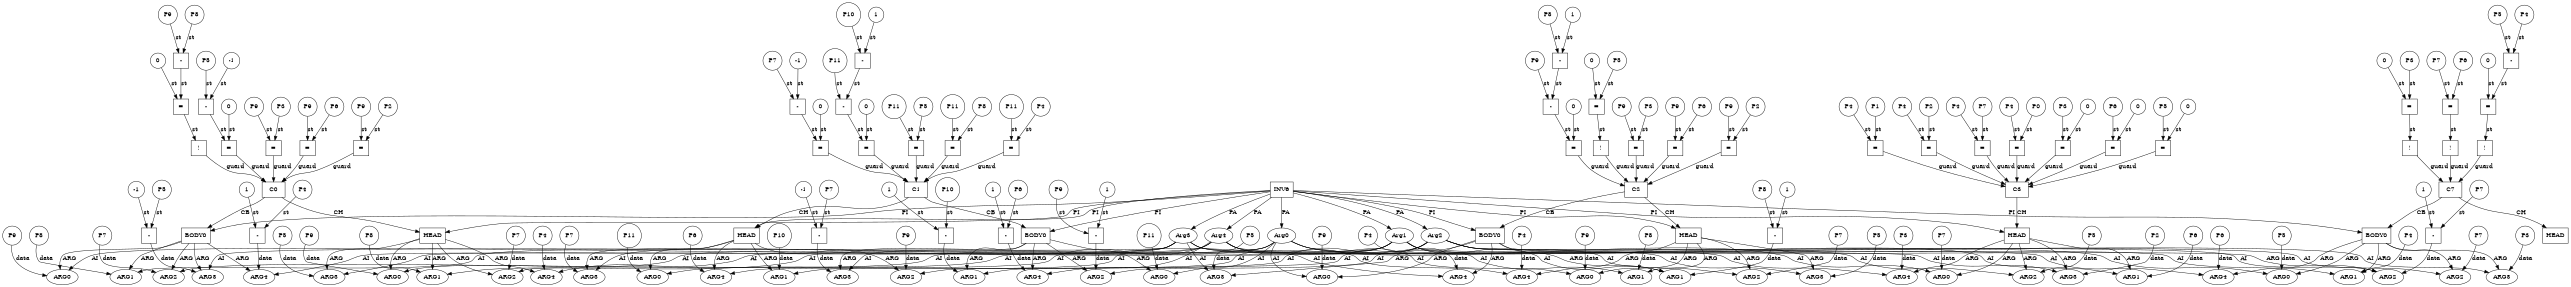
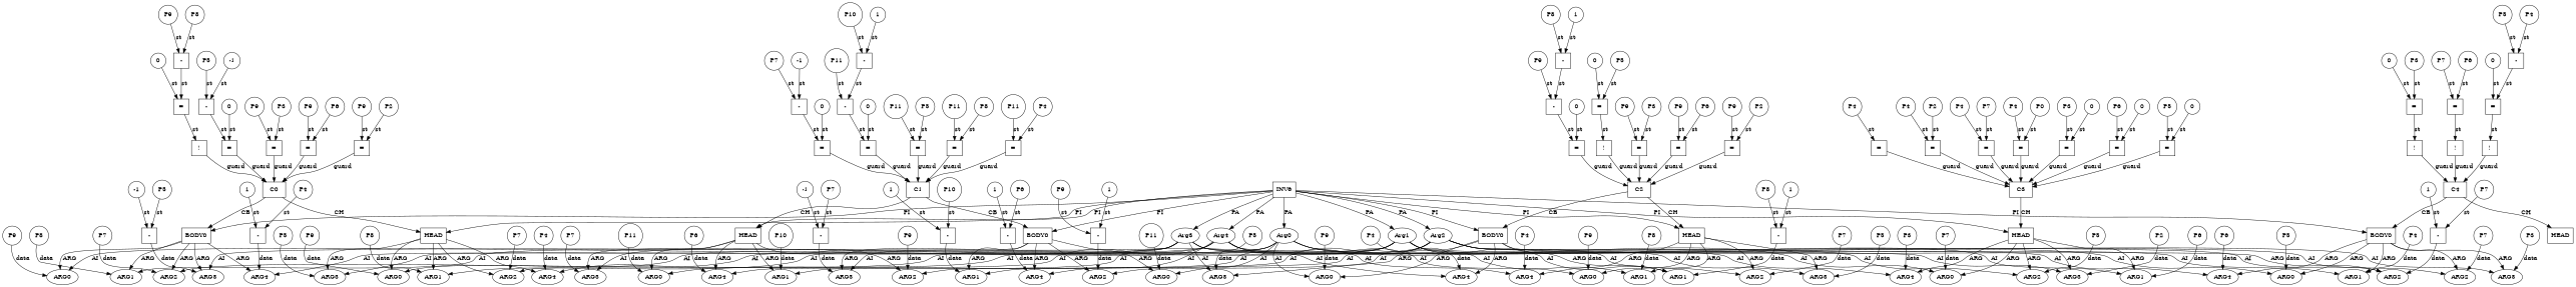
  digraph {
    node [shape=circle]
    n1 [GNNNodeID=0 label=INV6 nodeName=predicate_0 shape=box]
    n2 [GNNNodeID=1 label=Arg0 nodeName=predicateArgument_0 shape=ellipse]
    n3 [GNNNodeID=2 label=Arg1 nodeName=predicateArgument_1 shape=ellipse]
    n4 [GNNNodeID=3 label=Arg2 nodeName=predicateArgument_2 shape=ellipse]
    n5 [GNNNodeID=4 label=Arg3 nodeName=predicateArgument_3 shape=ellipse]
    n6 [GNNNodeID=5 label=Arg4 nodeName=predicateArgument_4 shape=ellipse]
    n7 [GNNNodeID=28 label=HEAD nodeName=clauseHead_0 shape=box]
    n8 [GNNNodeID=39 label=BODY0 nodeName=clauseBody_0 shape=box]
    n9 [GNNNodeID=76 label=HEAD nodeName=clauseHead_1 shape=box]
    n10 [GNNNodeID=87 label=BODY0 nodeName=clauseBody_1 shape=box]
    n11 [GNNNodeID=127 label=HEAD nodeName=clauseHead_2 shape=box]
    n12 [GNNNodeID=138 label=BODY0 nodeName=clauseBody_2 shape=box]
    n13 [GNNNodeID=175 label=HEAD nodeName=clauseHead_3 shape=box]
    n14 [GNNNodeID=202 label=BODY0 nodeName=clauseBody_3 shape=box]
    n15 [GNNNodeID=29 label=ARG0 nodeName=clauseArgument_0 shape=ellipse]
    n16 [GNNNodeID=40 label=ARG0 nodeName=clauseArgument_5 shape=ellipse]
    n17 [GNNNodeID=77 label=ARG0 nodeName=clauseArgument_10 shape=ellipse]
    n18 [GNNNodeID=88 label=ARG0 nodeName=clauseArgument_15 shape=ellipse]
    n19 [GNNNodeID=128 label=ARG0 nodeName=clauseArgument_20 shape=ellipse]
    n20 [GNNNodeID=139 label=ARG0 nodeName=clauseArgument_25 shape=ellipse]
    n21 [GNNNodeID=176 label=ARG0 nodeName=clauseArgument_30 shape=ellipse]
    n22 [GNNNodeID=203 label=ARG0 nodeName=clauseArgument_35 shape=ellipse]
    n23 [GNNNodeID=31 label=ARG1 nodeName=clauseArgument_1 shape=ellipse]
    n24 [GNNNodeID=42 label=ARG1 nodeName=clauseArgument_6 shape=ellipse]
    n25 [GNNNodeID=79 label=ARG1 nodeName=clauseArgument_11 shape=ellipse]
    n26 [GNNNodeID=90 label=ARG1 nodeName=clauseArgument_16 shape=ellipse]
    n27 [GNNNodeID=130 label=ARG1 nodeName=clauseArgument_21 shape=ellipse]
    n28 [GNNNodeID=141 label=ARG1 nodeName=clauseArgument_26 shape=ellipse]
    n29 [GNNNodeID=178 label=ARG1 nodeName=clauseArgument_31 shape=ellipse]
    n30 [GNNNodeID=205 label=ARG1 nodeName=clauseArgument_36 shape=ellipse]
    n31 [GNNNodeID=33 label=ARG2 nodeName=clauseArgument_2 shape=ellipse]
    n32 [GNNNodeID=44 label=ARG2 nodeName=clauseArgument_7 shape=ellipse]
    n33 [GNNNodeID=81 label=ARG2 nodeName=clauseArgument_12 shape=ellipse]
    n34 [GNNNodeID=94 label=ARG2 nodeName=clauseArgument_17 shape=ellipse]
    n35 [GNNNodeID=132 label=ARG2 nodeName=clauseArgument_22 shape=ellipse]
    n36 [GNNNodeID=145 label=ARG2 nodeName=clauseArgument_27 shape=ellipse]
    n37 [GNNNodeID=180 label=ARG2 nodeName=clauseArgument_32 shape=ellipse]
    n38 [GNNNodeID=207 label=ARG2 nodeName=clauseArgument_37 shape=ellipse]
    n39 [GNNNodeID=35 label=ARG3 nodeName=clauseArgument_3 shape=ellipse]
    n40 [GNNNodeID=46 label=ARG3 nodeName=clauseArgument_8 shape=ellipse]
    n41 [GNNNodeID=83 label=ARG3 nodeName=clauseArgument_13 shape=ellipse]
    n42 [GNNNodeID=98 label=ARG3 nodeName=clauseArgument_18 shape=ellipse]
    n43 [GNNNodeID=134 label=ARG3 nodeName=clauseArgument_23 shape=ellipse]
    n44 [GNNNodeID=149 label=ARG3 nodeName=clauseArgument_28 shape=ellipse]
    n45 [GNNNodeID=182 label=ARG3 nodeName=clauseArgument_33 shape=ellipse]
    n46 [GNNNodeID=209 label=ARG3 nodeName=clauseArgument_38 shape=ellipse]
    n47 [GNNNodeID=37 label=ARG4 nodeName=clauseArgument_4 shape=ellipse]
    n48 [GNNNodeID=50 label=ARG4 nodeName=clauseArgument_9 shape=ellipse]
    n49 [GNNNodeID=85 label=ARG4 nodeName=clauseArgument_14 shape=ellipse]
    n50 [GNNNodeID=102 label=ARG4 nodeName=clauseArgument_19 shape=ellipse]
    n51 [GNNNodeID=136 label=ARG4 nodeName=clauseArgument_24 shape=ellipse]
    n52 [GNNNodeID=151 label=ARG4 nodeName=clauseArgument_29 shape=ellipse]
    n53 [GNNNodeID=184 label=ARG4 nodeName=clauseArgument_34 shape=ellipse]
    n54 [GNNNodeID=211 label=ARG4 nodeName=clauseArgument_39 shape=ellipse]
    n55 [GNNNodeID=201 label=HEAD nodeName=clauseHead_4 shape=box]
    n56 [GNNNodeID=7 label=C0 nodeName=clause_0 shape=box]
    n57 [GNNNodeID=8 label="!" nodeName="!_8" shape=square]
    n58 [GNNNodeID=9 label="=" nodeName=">=_9" shape=square]
    n59 [GNNNodeID=10 label=0 nodeName="0_10"]
    n60 [GNNNodeID=11 label="-" nodeName="-_11" shape=square]
    n61 [GNNNodeID=12 label=P9 nodeName=P9_12]
    n62 [GNNNodeID=13 label=P8 nodeName=P8_13]
    n63 [GNNNodeID=14 label="=" nodeName=">=_14" shape=square]
    n64 [GNNNodeID=15 label=0 nodeName="0_15"]
    n65 [GNNNodeID=16 label="-" nodeName="-_16" shape=square]
    n66 [GNNNodeID=17 label=P5 nodeName=P5_17]
    n67 [GNNNodeID=18 label=-1 nodeName="-1_18"]
    n68 [GNNNodeID=19 label="=" nodeName="=_19" shape=square]
    n69 [GNNNodeID=20 label=P3 nodeName=P3_20]
    n70 [GNNNodeID=21 label=P9 nodeName=P9_21]
    n71 [GNNNodeID=22 label="=" nodeName="=_22" shape=square]
    n72 [GNNNodeID=23 label=P6 nodeName=P6_23]
    n73 [GNNNodeID=24 label=P9 nodeName=P9_24]
    n74 [GNNNodeID=25 label="=" nodeName="=_25" shape=square]
    n75 [GNNNodeID=26 label=P2 nodeName=P2_26]
    n76 [GNNNodeID=27 label=P9 nodeName=P9_27]
    n77 [GNNNodeID=30 label=P9 nodeName=P9_30]
    n78 [GNNNodeID=32 label=P8 nodeName=P8_32]
    n79 [GNNNodeID=34 label=P7 nodeName=P7_34]
    n80 [GNNNodeID=36 label=P5 nodeName=P5_36]
    n81 [GNNNodeID=38 label=P4 nodeName=P4_38]
    n82 [GNNNodeID=41 label=P9 nodeName=P9_41]
    n83 [GNNNodeID=43 label=P8 nodeName=P8_43]
    n84 [GNNNodeID=45 label=P7 nodeName=P7_45]
    n85 [GNNNodeID=47 label="-" nodeName="-_47" shape=square]
    n86 [GNNNodeID=48 label=P5 nodeName=P5_48]
    n87 [GNNNodeID=49 label=-1 nodeName="-1_49"]
    n88 [GNNNodeID=51 label="-" nodeName="-_51" shape=square]
    n89 [GNNNodeID=52 label=P4 nodeName=P4_52]
    n90 [GNNNodeID=53 label=1 nodeName="1_53"]
    n91 [GNNNodeID=54 label=C1 nodeName=clause_1 shape=box]
    n92 [GNNNodeID=55 label="=" nodeName=">=_55" shape=square]
    n93 [GNNNodeID=56 label=0 nodeName="0_56"]
    n94 [GNNNodeID=57 label="-" nodeName="-_57" shape=square]
    n95 [GNNNodeID=58 label=P7 nodeName=P7_58]
    n96 [GNNNodeID=59 label=-1 nodeName="-1_59"]
    n97 [GNNNodeID=60 label="=" nodeName=">=_60" shape=square]
    n98 [GNNNodeID=61 label=0 nodeName="0_61"]
    n99 [GNNNodeID=62 label="-" nodeName="-_62" shape=square]
    n100 [GNNNodeID=63 label=P11 nodeName=P11_63]
    n101 [GNNNodeID=64 label="-" nodeName="-_64" shape=square]
    n102 [GNNNodeID=65 label=P10 nodeName=P10_65]
    n103 [GNNNodeID=66 label=1 nodeName="1_66"]
    n104 [GNNNodeID=67 label="=" nodeName="=_67" shape=square]
    n105 [GNNNodeID=68 label=P5 nodeName=P5_68]
    n106 [GNNNodeID=69 label=P11 nodeName=P11_69]
    n107 [GNNNodeID=70 label="=" nodeName="=_70" shape=square]
    n108 [GNNNodeID=71 label=P8 nodeName=P8_71]
    n109 [GNNNodeID=72 label=P11 nodeName=P11_72]
    n110 [GNNNodeID=73 label="=" nodeName="=_73" shape=square]
    n111 [GNNNodeID=74 label=P4 nodeName=P4_74]
    n112 [GNNNodeID=75 label=P11 nodeName=P11_75]
    n113 [GNNNodeID=78 label=P11 nodeName=P11_78]
    n114 [GNNNodeID=80 label=P10 nodeName=P10_80]
    n115 [GNNNodeID=82 label=P9 nodeName=P9_82]
    n116 [GNNNodeID=84 label=P7 nodeName=P7_84]
    n117 [GNNNodeID=86 label=P6 nodeName=P6_86]
    n118 [GNNNodeID=89 label=P11 nodeName=P11_89]
    n119 [GNNNodeID=91 label="-" nodeName="-_91" shape=square]
    n120 [GNNNodeID=92 label=P10 nodeName=P10_92]
    n121 [GNNNodeID=93 label=1 nodeName="1_93"]
    n122 [GNNNodeID=95 label="-" nodeName="-_95" shape=square]
    n123 [GNNNodeID=96 label=P9 nodeName=P9_96]
    n124 [GNNNodeID=97 label=1 nodeName="1_97"]
    n125 [GNNNodeID=99 label="-" nodeName="-_99" shape=square]
    n126 [GNNNodeID=100 label=P7 nodeName=P7_100]
    n127 [GNNNodeID=101 label=-1 nodeName="-1_101"]
    n128 [GNNNodeID=103 label="-" nodeName="-_103" shape=square]
    n129 [GNNNodeID=104 label=P6 nodeName=P6_104]
    n130 [GNNNodeID=105 label=1 nodeName="1_105"]
    n131 [GNNNodeID=106 label=C2 nodeName=clause_2 shape=box]
    n132 [GNNNodeID=107 label="=" nodeName=">=_107" shape=square]
    n133 [GNNNodeID=108 label=0 nodeName="0_108"]
    n134 [GNNNodeID=109 label="-" nodeName="-_109" shape=square]
    n135 [GNNNodeID=110 label=P9 nodeName=P9_110]
    n136 [GNNNodeID=111 label="-" nodeName="-_111" shape=square]
    n137 [GNNNodeID=112 label=P8 nodeName=P8_112]
    n138 [GNNNodeID=113 label=1 nodeName="1_113"]
    n139 [GNNNodeID=114 label="!" nodeName="!_114" shape=square]
    n140 [GNNNodeID=115 label="=" nodeName=">=_115" shape=square]
    n141 [GNNNodeID=116 label=0 nodeName="0_116"]
    n142 [GNNNodeID=117 label=P5 nodeName=P5_117]
    n143 [GNNNodeID=118 label="=" nodeName="=_118" shape=square]
    n144 [GNNNodeID=119 label=P3 nodeName=P3_119]
    n145 [GNNNodeID=120 label=P9 nodeName=P9_120]
    n146 [GNNNodeID=121 label="=" nodeName="=_121" shape=square]
    n147 [GNNNodeID=122 label=P6 nodeName=P6_122]
    n148 [GNNNodeID=123 label=P9 nodeName=P9_123]
    n149 [GNNNodeID=124 label="=" nodeName="=_124" shape=square]
    n150 [GNNNodeID=125 label=P2 nodeName=P2_125]
    n151 [GNNNodeID=126 label=P9 nodeName=P9_126]
    n152 [GNNNodeID=129 label=P9 nodeName=P9_129]
    n153 [GNNNodeID=131 label=P8 nodeName=P8_131]
    n154 [GNNNodeID=133 label=P7 nodeName=P7_133]
    n155 [GNNNodeID=135 label=P5 nodeName=P5_135]
    n156 [GNNNodeID=137 label=P4 nodeName=P4_137]
    n157 [GNNNodeID=140 label=P9 nodeName=P9_140]
    n158 [GNNNodeID=142 label="-" nodeName="-_142" shape=square]
    n159 [GNNNodeID=143 label=P8 nodeName=P8_143]
    n160 [GNNNodeID=144 label=1 nodeName="1_144"]
    n161 [GNNNodeID=146 label="-" nodeName="-_146" shape=square]
    n162 [GNNNodeID=147 label=P7 nodeName=P7_147]
    n163 [GNNNodeID=148 label=1 nodeName="1_148"]
    n164 [GNNNodeID=150 label=P5 nodeName=P5_150]
    n165 [GNNNodeID=152 label=P4 nodeName=P4_152]
    n166 [GNNNodeID=153 label=C3 nodeName=clause_3 shape=box]
    n167 [GNNNodeID=154 label="=" nodeName="=_154" shape=square]
    n168 [GNNNodeID=155 label=P0 nodeName=P0_155]
    n169 [GNNNodeID=156 label=P4 nodeName=P4_156]
    n170 [GNNNodeID=157 label="=" nodeName="=_157" shape=square]
    n171 [GNNNodeID=158 label=0 nodeName="0_158"]
    n172 [GNNNodeID=159 label=P3 nodeName=P3_159]
    n173 [GNNNodeID=160 label="=" nodeName="=_160" shape=square]
    n174 [GNNNodeID=161 label=0 nodeName="0_161"]
    n175 [GNNNodeID=162 label=P6 nodeName=P6_162]
    n176 [GNNNodeID=163 label="=" nodeName="=_163" shape=square]
    n177 [GNNNodeID=164 label=0 nodeName="0_164"]
    n178 [GNNNodeID=165 label=P5 nodeName=P5_165]
    n179 [GNNNodeID=166 label="=" nodeName="=_166" shape=square]
-   n180 [GNNNodeID=167 label=P1 nodeName=P1_167]
    n181 [GNNNodeID=168 label=P4 nodeName=P4_168]
    n182 [GNNNodeID=169 label="=" nodeName="=_169" shape=square]
    n183 [GNNNodeID=170 label=P2 nodeName=P2_170]
    n184 [GNNNodeID=171 label=P4 nodeName=P4_171]
    n185 [GNNNodeID=172 label="=" nodeName="=_172" shape=square]
    n186 [GNNNodeID=173 label=P7 nodeName=P7_173]
    n187 [GNNNodeID=174 label=P4 nodeName=P4_174]
    n188 [GNNNodeID=177 label=P7 nodeName=P7_177]
    n189 [GNNNodeID=179 label=P6 nodeName=P6_179]
    n190 [GNNNodeID=181 label=P5 nodeName=P5_181]
    n191 [GNNNodeID=183 label=P2 nodeName=P2_183]
    n192 [GNNNodeID=185 label=P3 nodeName=P3_185]
-   n193 [GNNNodeID=186 label=C7 nodeName=clause_4 shape=box]
+   n193 [GNNNodeID=186 label=C4 nodeName=clause_4 shape=box]
    n194 [GNNNodeID=187 label="!" nodeName="!_187" shape=square]
    n195 [GNNNodeID=188 label="=" nodeName=">=_188" shape=square]
    n196 [GNNNodeID=189 label=0 nodeName="0_189"]
    n197 [GNNNodeID=190 label="-" nodeName="-_190" shape=square]
    n198 [GNNNodeID=191 label=P5 nodeName=P5_191]
    n199 [GNNNodeID=192 label=P4 nodeName=P4_192]
    n200 [GNNNodeID=193 label="!" nodeName="!_193" shape=square]
    n201 [GNNNodeID=194 label="=" nodeName=">=_194" shape=square]
    n202 [GNNNodeID=195 label=0 nodeName="0_195"]
    n203 [GNNNodeID=196 label=P3 nodeName=P3_196]
    n204 [GNNNodeID=197 label="!" nodeName="!_197" shape=square]
    n205 [GNNNodeID=198 label="=" nodeName="=_198" shape=square]
    n206 [GNNNodeID=199 label=P7 nodeName=P7_199]
    n207 [GNNNodeID=200 label=P6 nodeName=P6_200]
    n208 [GNNNodeID=204 label=P5 nodeName=P5_204]
    n209 [GNNNodeID=206 label=P4 nodeName=P4_206]
    n210 [GNNNodeID=208 label=P7 nodeName=P7_208]
    n211 [GNNNodeID=210 label=P3 nodeName=P3_210]
    n212 [GNNNodeID=212 label=P6 nodeName=P6_212]
    n1 -> n2 [label=PA]
    n1 -> n3 [label=PA]
    n1 -> n4 [label=PA]
    n1 -> n5 [label=PA]
    n1 -> n6 [label=PA]
    n1 -> n7 [label=PI]
    n1 -> n8 [label=PI]
    n1 -> n9 [label=PI]
    n1 -> n10 [label=PI]
    n1 -> n11 [label=PI]
    n1 -> n12 [label=PI]
    n1 -> n13 [label=PI]
    n1 -> n14 [label=PI]
    n2 -> n15 [label=AI]
    n2 -> n16 [label=AI]
    n2 -> n17 [label=AI]
    n2 -> n18 [label=AI]
    n2 -> n19 [label=AI]
    n2 -> n20 [label=AI]
    n2 -> n21 [label=AI]
    n2 -> n22 [label=AI]
    n3 -> n23 [label=AI]
    n3 -> n24 [label=AI]
    n3 -> n25 [label=AI]
    n3 -> n26 [label=AI]
    n3 -> n27 [label=AI]
    n3 -> n28 [label=AI]
    n3 -> n29 [label=AI]
    n3 -> n30 [label=AI]
    n4 -> n31 [label=AI]
    n4 -> n32 [label=AI]
    n4 -> n33 [label=AI]
    n4 -> n34 [label=AI]
    n4 -> n35 [label=AI]
    n4 -> n36 [label=AI]
    n4 -> n37 [label=AI]
    n4 -> n38 [label=AI]
    n5 -> n39 [label=AI]
    n5 -> n40 [label=AI]
    n5 -> n41 [label=AI]
    n5 -> n42 [label=AI]
    n5 -> n43 [label=AI]
    n5 -> n44 [label=AI]
    n5 -> n45 [label=AI]
    n5 -> n46 [label=AI]
    n6 -> n47 [label=AI]
    n6 -> n48 [label=AI]
    n6 -> n49 [label=AI]
    n6 -> n50 [label=AI]
    n6 -> n51 [label=AI]
    n6 -> n52 [label=AI]
    n6 -> n53 [label=AI]
    n6 -> n54 [label=AI]
    n7 -> n15 [label=ARG]
    n7 -> n23 [label=ARG]
    n7 -> n31 [label=ARG]
    n7 -> n39 [label=ARG]
    n7 -> n47 [label=ARG]
    n8 -> n16 [label=ARG]
    n8 -> n24 [label=ARG]
    n8 -> n32 [label=ARG]
    n8 -> n40 [label=ARG]
    n8 -> n48 [label=ARG]
    n9 -> n17 [label=ARG]
    n9 -> n25 [label=ARG]
    n9 -> n33 [label=ARG]
    n9 -> n41 [label=ARG]
    n9 -> n49 [label=ARG]
    n10 -> n18 [label=ARG]
    n10 -> n26 [label=ARG]
    n10 -> n34 [label=ARG]
    n10 -> n42 [label=ARG]
    n10 -> n50 [label=ARG]
    n11 -> n19 [label=ARG]
    n11 -> n27 [label=ARG]
    n11 -> n35 [label=ARG]
    n11 -> n43 [label=ARG]
    n11 -> n51 [label=ARG]
    n12 -> n20 [label=ARG]
    n12 -> n28 [label=ARG]
    n12 -> n36 [label=ARG]
    n12 -> n44 [label=ARG]
    n12 -> n52 [label=ARG]
    n13 -> n21 [label=ARG]
    n13 -> n29 [label=ARG]
    n13 -> n37 [label=ARG]
    n13 -> n45 [label=ARG]
    n13 -> n53 [label=ARG]
    n14 -> n22 [label=ARG]
    n14 -> n30 [label=ARG]
    n14 -> n38 [label=ARG]
    n14 -> n46 [label=ARG]
    n14 -> n54 [label=ARG]
    n56 -> n7 [label=CH]
    n56 -> n8 [label=CB]
    n57 -> n56 [label=guard]
    n58 -> n57 [label=st]
    n59 -> n58 [label=st]
    n60 -> n58 [label=st]
    n61 -> n60 [label=st]
    n62 -> n60 [label=st]
    n63 -> n56 [label=guard]
    n64 -> n63 [label=st]
    n65 -> n63 [label=st]
    n66 -> n65 [label=st]
    n67 -> n65 [label=st]
    n68 -> n56 [label=guard]
    n69 -> n68 [label=st]
    n70 -> n68 [label=st]
    n71 -> n56 [label=guard]
    n72 -> n71 [label=st]
    n73 -> n71 [label=st]
    n74 -> n56 [label=guard]
    n75 -> n74 [label=st]
    n76 -> n74 [label=st]
    n77 -> n15 [label=data]
    n78 -> n23 [label=data]
    n79 -> n31 [label=data]
    n80 -> n39 [label=data]
    n81 -> n47 [label=data]
    n82 -> n16 [label=data]
    n83 -> n24 [label=data]
    n84 -> n32 [label=data]
    n85 -> n40 [label=data]
    n86 -> n85 [label=st]
    n87 -> n85 [label=st]
    n88 -> n48 [label=data]
    n89 -> n88 [label=st]
    n90 -> n88 [label=st]
    n91 -> n9 [label=CH]
    n91 -> n10 [label=CB]
    n92 -> n91 [label=guard]
    n93 -> n92 [label=st]
    n94 -> n92 [label=st]
    n95 -> n94 [label=st]
    n96 -> n94 [label=st]
    n97 -> n91 [label=guard]
    n98 -> n97 [label=st]
    n99 -> n97 [label=st]
    n100 -> n99 [label=st]
    n101 -> n99 [label=st]
    n102 -> n101 [label=st]
    n103 -> n101 [label=st]
    n104 -> n91 [label=guard]
    n105 -> n104 [label=st]
    n106 -> n104 [label=st]
    n107 -> n91 [label=guard]
    n108 -> n107 [label=st]
    n109 -> n107 [label=st]
    n110 -> n91 [label=guard]
    n111 -> n110 [label=st]
    n112 -> n110 [label=st]
    n113 -> n17 [label=data]
    n114 -> n25 [label=data]
    n115 -> n33 [label=data]
    n116 -> n41 [label=data]
    n117 -> n49 [label=data]
    n118 -> n18 [label=data]
    n119 -> n26 [label=data]
    n120 -> n119 [label=st]
    n121 -> n119 [label=st]
    n122 -> n34 [label=data]
    n123 -> n122 [label=st]
    n124 -> n122 [label=st]
    n125 -> n42 [label=data]
    n126 -> n125 [label=st]
    n127 -> n125 [label=st]
    n128 -> n50 [label=data]
    n129 -> n128 [label=st]
    n130 -> n128 [label=st]
    n131 -> n11 [label=CH]
    n131 -> n12 [label=CB]
    n132 -> n131 [label=guard]
    n133 -> n132 [label=st]
    n134 -> n132 [label=st]
    n135 -> n134 [label=st]
    n136 -> n134 [label=st]
    n137 -> n136 [label=st]
    n138 -> n136 [label=st]
    n139 -> n131 [label=guard]
    n140 -> n139 [label=st]
    n141 -> n140 [label=st]
    n142 -> n140 [label=st]
    n143 -> n131 [label=guard]
    n144 -> n143 [label=st]
    n145 -> n143 [label=st]
    n146 -> n131 [label=guard]
    n147 -> n146 [label=st]
    n148 -> n146 [label=st]
    n149 -> n131 [label=guard]
    n150 -> n149 [label=st]
    n151 -> n149 [label=st]
    n152 -> n19 [label=data]
    n153 -> n27 [label=data]
    n154 -> n35 [label=data]
    n155 -> n43 [label=data]
    n156 -> n51 [label=data]
    n157 -> n20 [label=data]
    n158 -> n28 [label=data]
    n159 -> n158 [label=st]
    n160 -> n158 [label=st]
    n161 -> n36 [label=data]
    n162 -> n161 [label=st]
    n163 -> n161 [label=st]
    n164 -> n44 [label=data]
    n165 -> n52 [label=data]
    n166 -> n13 [label=CH]
    n167 -> n166 [label=guard]
    n168 -> n167 [label=st]
    n169 -> n167 [label=st]
    n170 -> n166 [label=guard]
    n171 -> n170 [label=st]
    n172 -> n170 [label=st]
    n173 -> n166 [label=guard]
    n174 -> n173 [label=st]
    n175 -> n173 [label=st]
    n176 -> n166 [label=guard]
    n177 -> n176 [label=st]
    n178 -> n176 [label=st]
    n179 -> n166 [label=guard]
-   n180 -> n179 [label=st]
    n181 -> n179 [label=st]
    n182 -> n166 [label=guard]
    n183 -> n182 [label=st]
    n184 -> n182 [label=st]
    n185 -> n166 [label=guard]
    n186 -> n185 [label=st]
    n187 -> n185 [label=st]
    n188 -> n21 [label=data]
    n189 -> n29 [label=data]
    n190 -> n37 [label=data]
    n191 -> n45 [label=data]
    n192 -> n53 [label=data]
    n193 -> n14 [label=CB]
    n193 -> n55 [label=CH]
    n194 -> n193 [label=guard]
    n195 -> n194 [label=st]
    n196 -> n195 [label=st]
    n197 -> n195 [label=st]
    n198 -> n197 [label=st]
    n199 -> n197 [label=st]
    n200 -> n193 [label=guard]
    n201 -> n200 [label=st]
    n202 -> n201 [label=st]
    n203 -> n201 [label=st]
    n204 -> n193 [label=guard]
    n205 -> n204 [label=st]
    n206 -> n205 [label=st]
    n207 -> n205 [label=st]
    n208 -> n22 [label=data]
    n209 -> n30 [label=data]
    n210 -> n38 [label=data]
    n211 -> n46 [label=data]
    n212 -> n54 [label=data]
  }
